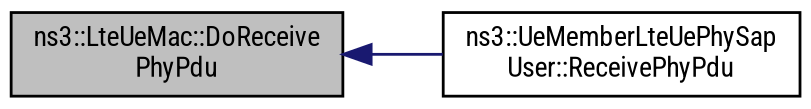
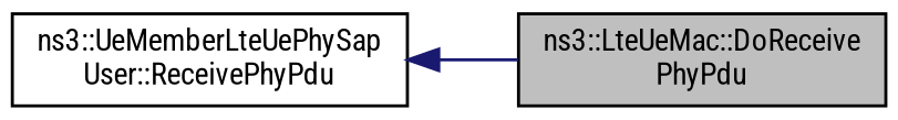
  digraph {
    rankdir=LR
    fontname="Roboto Condensed"
    node [color=black fontname="Roboto Condensed" fontsize=10 shape=record style=filled]
    n1 [fillcolor=grey75 fontcolor=black height=0.2 label="ns3::LteUeMac::DoReceive\lPhyPdu" width=0.4]
    n2 [fillcolor=white height=0.2 label="ns3::UeMemberLteUePhySap\lUser::ReceivePhyPdu" width=0.4]
-   n1 -> n2 [color=midnightblue dir=back fontname="Roboto Condensed" fontsize=10 labelfontname=Helvetica labelfontsize=10 style=solid]
+   n2 -> n1 [color=midnightblue dir=back fontname="Roboto Condensed" fontsize=10 labelfontname=Helvetica labelfontsize=10 style=solid]
  }
